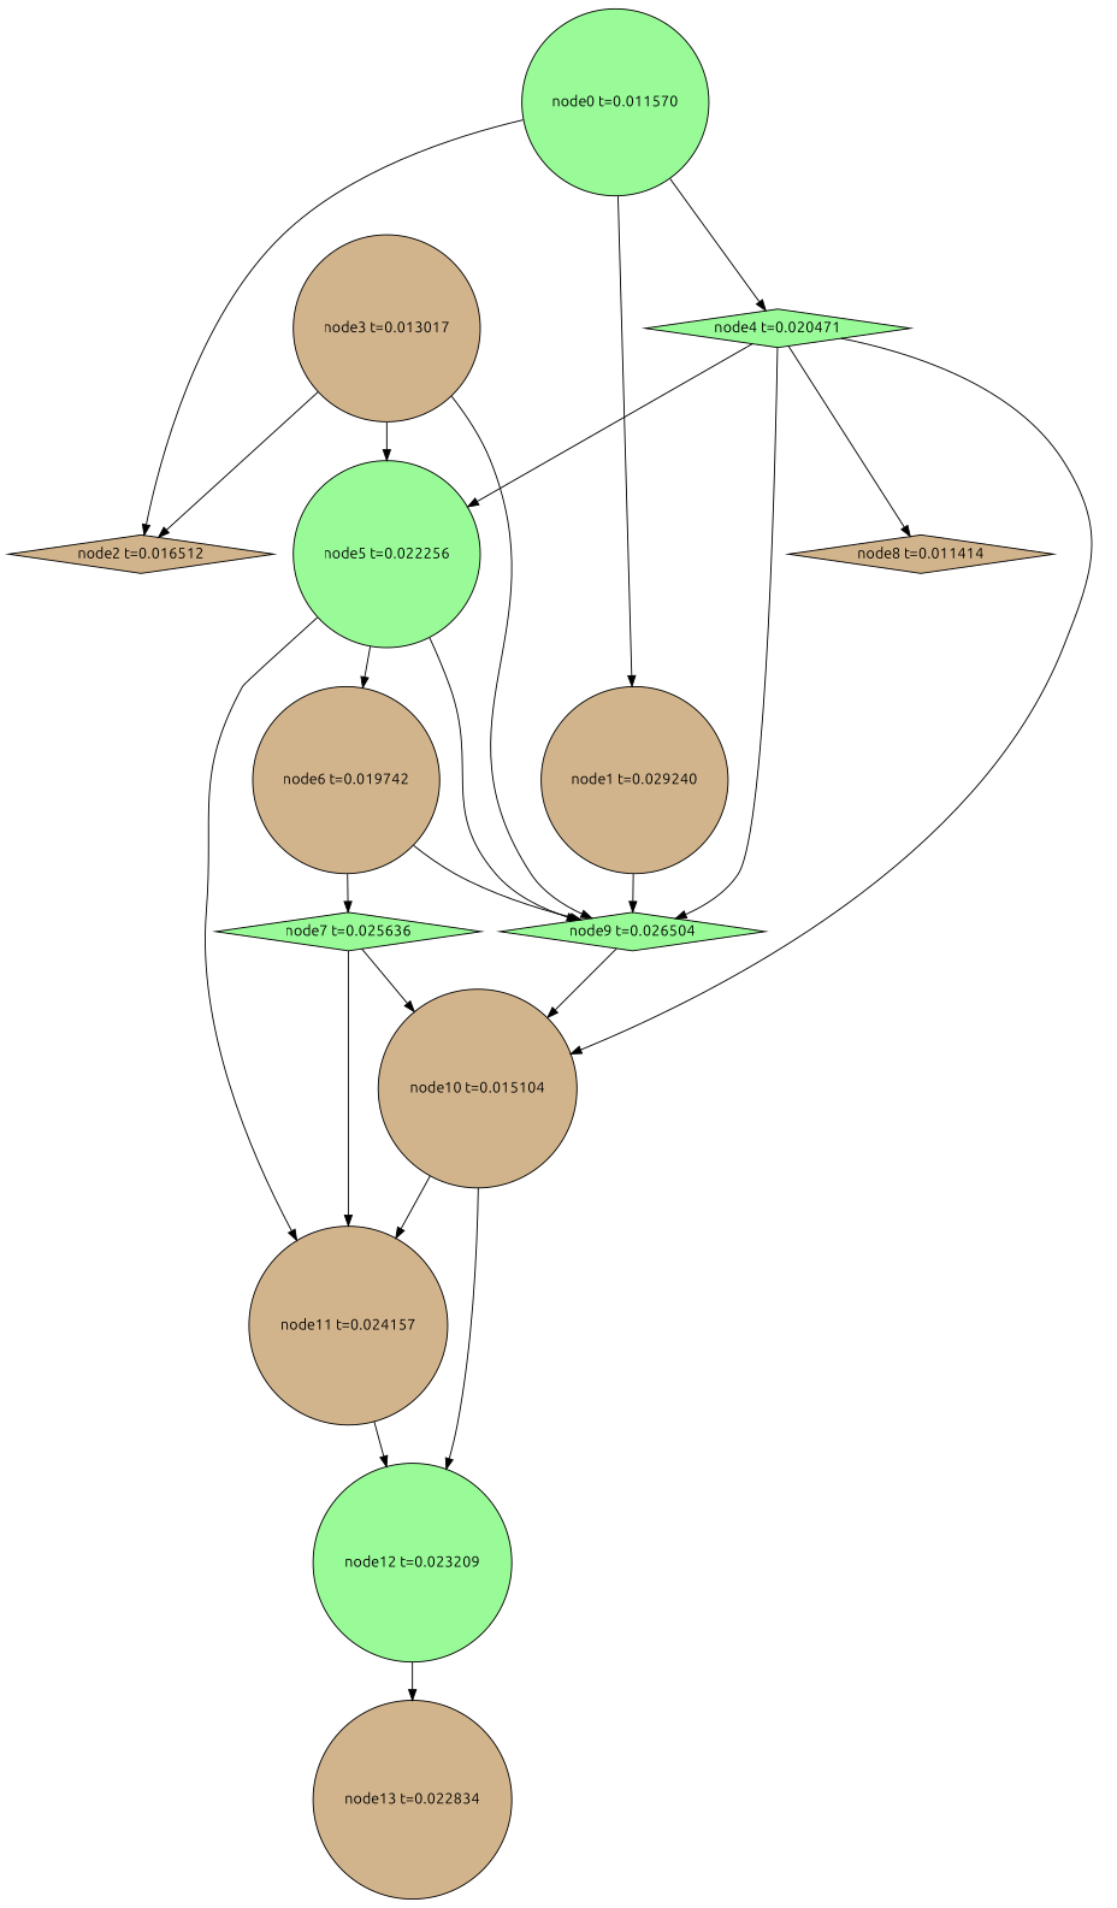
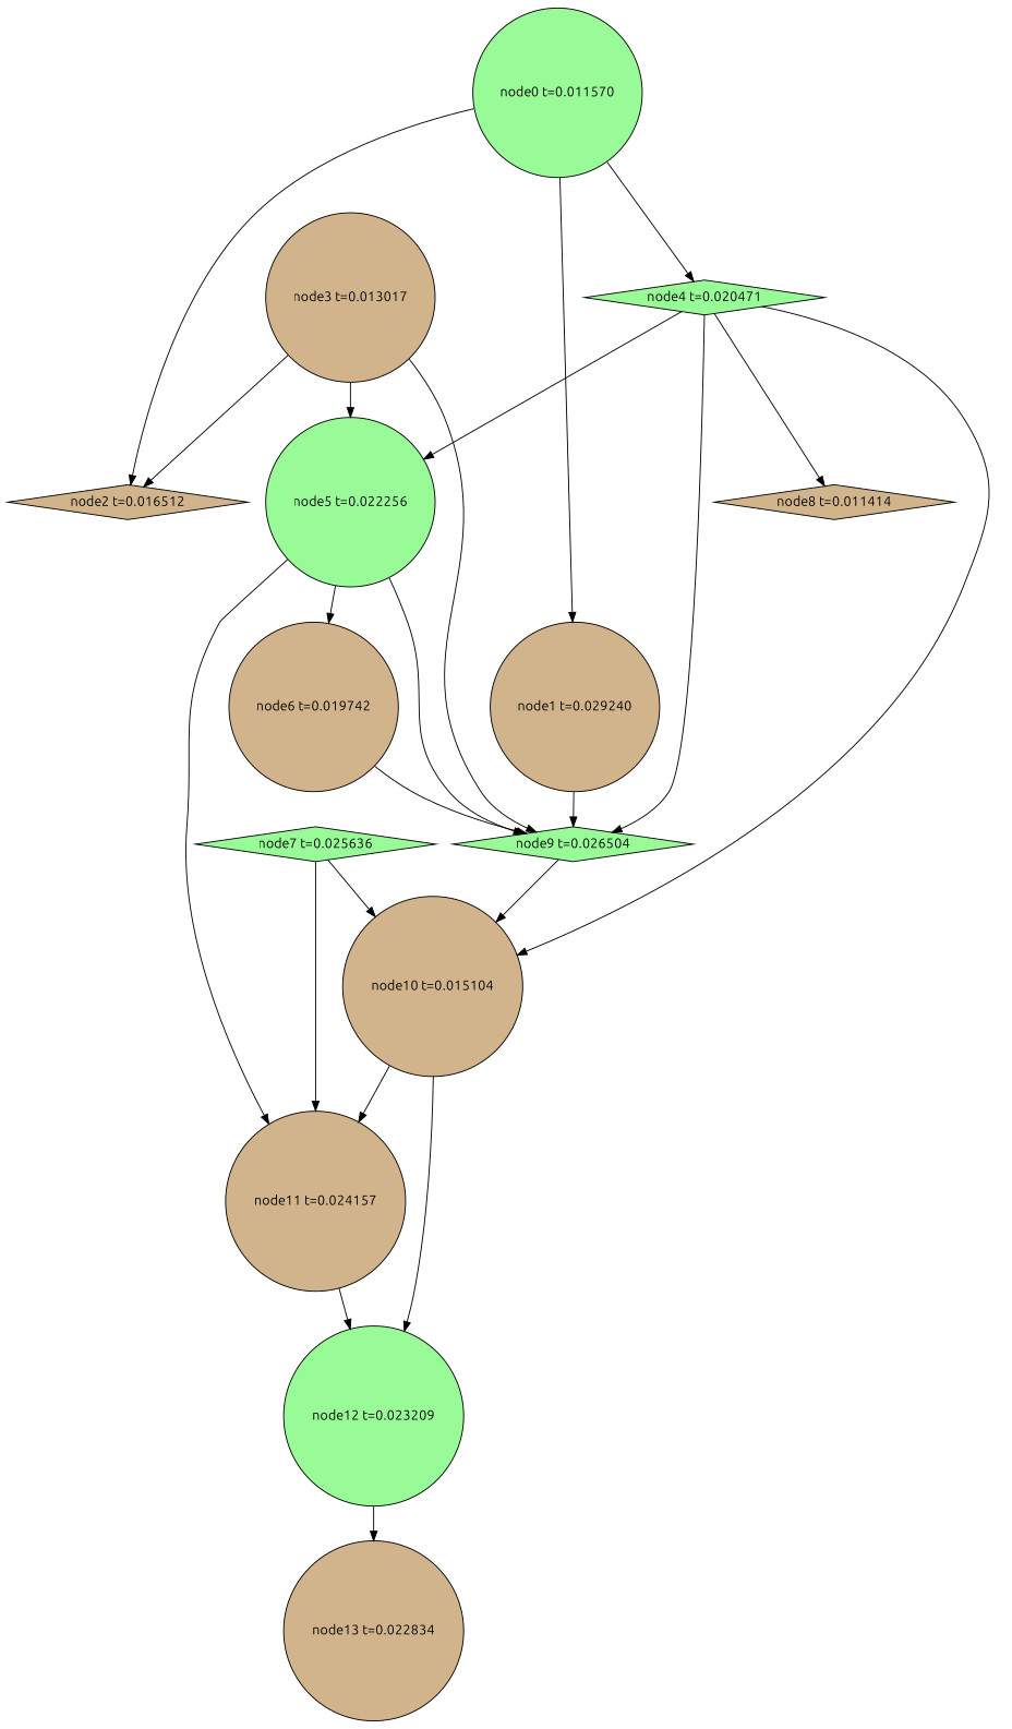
  digraph {
    fontname=Ubuntu
    node [fillcolor=tan fontname=Ubuntu shape=circle style=filled]
    edge [fontname=Ubuntu]
    n1 [label="node13 t=0.022834"]
    n2 [fillcolor=palegreen label="node12 t=0.023209"]
    n3 [label="node11 t=0.024157"]
    n4 [label="node10 t=0.015104"]
    n5 [fillcolor=palegreen label="node9 t=0.026504" shape=diamond]
    n6 [label="node8 t=0.011414" shape=diamond]
    n7 [fillcolor=palegreen label="node7 t=0.025636" shape=diamond]
    n8 [label="node6 t=0.019742"]
    n9 [fillcolor=palegreen label="node5 t=0.022256"]
    n10 [fillcolor=palegreen label="node4 t=0.020471" shape=diamond]
    n11 [label="node3 t=0.013017"]
    n12 [label="node2 t=0.016512" shape=diamond]
    n13 [label="node1 t=0.029240"]
    n14 [fillcolor=palegreen label="node0 t=0.011570"]
    n2 -> n1
    n3 -> n2
    n4 -> n2
    n4 -> n3
    n5 -> n4
    n7 -> n3
    n7 -> n4
    n8 -> n5
-   n8 -> n7
    n9 -> n3
    n9 -> n5
    n9 -> n8
    n10 -> n4
    n10 -> n5
    n10 -> n6
    n10 -> n9
    n11 -> n5
    n11 -> n9
    n11 -> n12
    n13 -> n5
    n14 -> n10
    n14 -> n12
    n14 -> n13
  }
